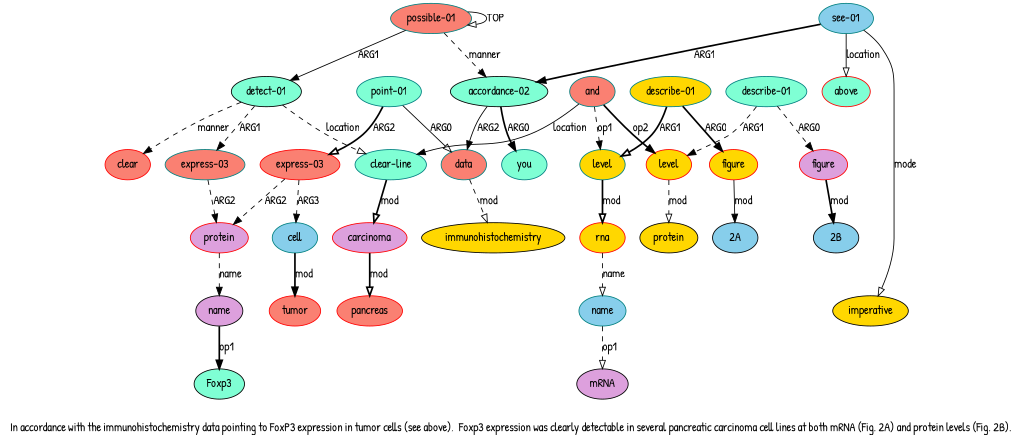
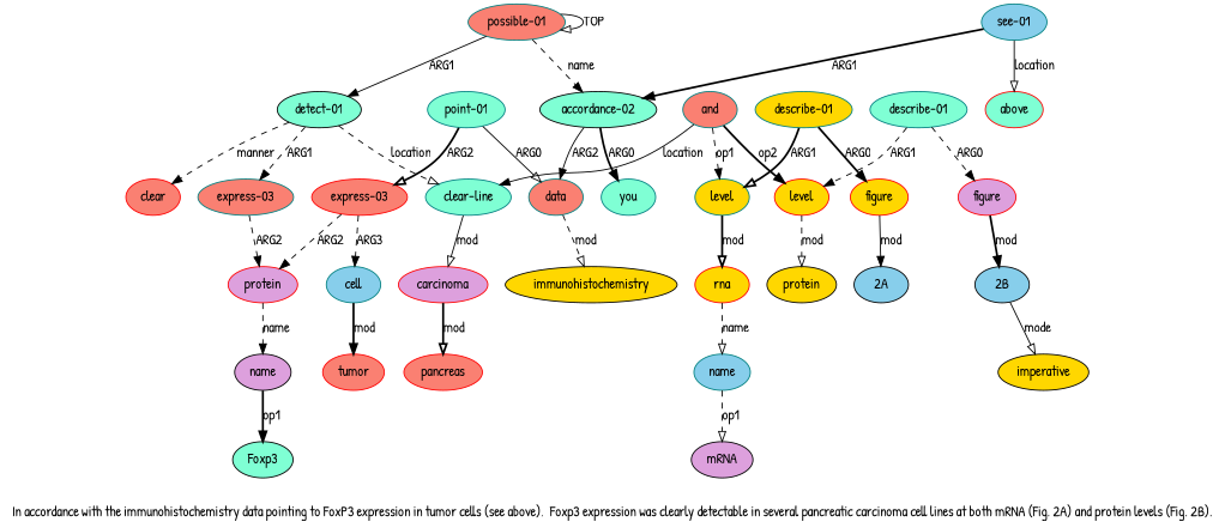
  digraph {
    fontname="Patrick Hand"
    label="In accordance with the immunohistochemistry data pointing to FoxP3 expression in tumor cells (see above),  Foxp3 expression was clearly detectable in several pancreatic carcinoma cell lines at both mRNA (Fig. 2A) and protein levels (Fig. 2B)."
    node [color=teal fillcolor=aquamarine fontname="Patrick Hand" gold_ind=-1 gold_label="express-03" style=filled test_ind=-1 test_label="express-03"]
    edge [arrowhead=normal color=black fontname="Patrick Hand" gold_label=mod style=dashed test_label=mod]
    n1 [color=black gold_ind=20 gold_label="accordance-02" label="accordance-02" test_ind=20 test_label="accordance-02"]
    n2 [fillcolor=salmon gold_ind=21 gold_label=data label=data test_ind=21 test_label=data]
    n3 [gold_ind=28 gold_label=you label=you test_ind=28 test_label=you]
    n4 [color=black fillcolor=gold gold_ind=22 gold_label=immunohistochemistry label=immunohistochemistry test_ind=22 test_label=immunohistochemistry]
    n5 [gold_ind=23 gold_label="point-01" label="point-01" test_ind=23 test_label="point-01"]
    n6 [color=red fillcolor=salmon gold_ind=24 label="express-03" test_ind=24]
    n7 [fillcolor=skyblue gold_ind=25 gold_label=cell label=cell test_ind=25 test_label=cell]
    n8 [color=red fillcolor=plum gold_ind=3 gold_label=protein label=protein test_ind=3 test_label=protein]
    n9 [color=red fillcolor=salmon gold_ind=26 gold_label=tumor label=tumor test_ind=26 test_label=tumor]
    n10 [color=black fillcolor=plum gold_ind=4 gold_label=name label=name test_ind=4 test_label=name]
    n11 [color=black gold_label=Foxp3 label=Foxp3 test_label=Foxp3]
    n12 [fillcolor=skyblue gold_ind=27 gold_label="see-01" label="see-01" test_ind=27 test_label="see-01"]
    n13 [color=red gold_ind=29 gold_label=above label=above test_ind=29 test_label=above]
    n14 [color=black fillcolor=gold gold_label=imperative label=imperative test_label=imperative]
    n15 [color=black fillcolor=skyblue gold_label="2A" label="2A" test_label="2A"]
    n16 [color=red fillcolor=gold gold_ind=15 gold_label=figure label=figure test_ind=15 test_label=figure]
    n17 [fillcolor=gold gold_ind=14 gold_label="describe-01" label="describe-01" test_ind=14 test_label="describe-01"]
    n18 [fillcolor=gold gold_ind=11 gold_label=level label=level test_ind=11 test_label=level]
    n19 [color=red fillcolor=gold gold_ind=12 gold_label=rna label=rna test_ind=12 test_label=rna]
    n20 [fillcolor=skyblue gold_ind=13 gold_label=name label=name test_ind=13 test_label=name]
    n21 [color=black fillcolor=gold gold_ind=17 gold_label=protein label=protein test_ind=17 test_label=protein]
    n22 [color=red fillcolor=gold gold_ind=16 gold_label=level label=level test_ind=16 test_label=level]
    n23 [color=black fillcolor=plum gold_label=mRNA label=mRNA test_label=mRNA]
    n24 [fillcolor=salmon gold_ind=10 gold_label=and label=and test_ind=10 test_label=and]
    n25 [gold_ind=6 gold_label="cell-line" label="clear-line" test_ind=6 test_label="cell-line"]
    n26 [color=red fillcolor=plum gold_ind=7 gold_label=carcinoma label=carcinoma test_ind=7 test_label=carcinoma]
    n27 [color=red fillcolor=salmon gold_ind=8 gold_label=pancreas label=pancreas test_ind=8 test_label=pancreas]
    n28 [color=red fillcolor=plum gold_ind=19 gold_label=figure label=figure test_ind=19 test_label=figure]
    n29 [color=black fillcolor=skyblue gold_label="2B" label="2B" test_label="2B"]
    n30 [gold_ind=18 gold_label="describe-01" label="describe-01" test_ind=18 test_label="describe-01"]
    n31 [color=black gold_ind=1 gold_label="detect-01" label="detect-01" test_ind=1 test_label="detect-01"]
    n32 [fillcolor=salmon gold_ind=2 label="express-03" test_ind=2]
    n33 [color=red fillcolor=salmon gold_ind=5 gold_label=clear label=clear test_ind=5 test_label=clear]
    n34 [fillcolor=salmon gold_ind=0 gold_label="possible-01" label="possible-01" test_ind=0 test_label="possible-01"]
    n1 -> n2 [gold_label=ARG2 label=ARG2 style=solid test_label=ARG2]
    n1 -> n3 [gold_label=ARG0 label=ARG0 style=bold test_label=ARG0]
    n2 -> n4 [arrowhead=onormal label=mod]
    n5 -> n2 [arrowhead=onormal gold_label=ARG0 label=ARG0 style=solid test_label=ARG0]
    n5 -> n6 [arrowhead=onormal gold_label=ARG2 label=ARG2 style=bold test_label=ARG2]
    n6 -> n7 [gold_label=ARG3 label=ARG3 test_label=ARG3]
    n6 -> n8 [gold_label=ARG2 label=ARG2 test_label=ARG2]
    n7 -> n9 [label=mod style=bold]
    n8 -> n10 [gold_label=name label=name test_label=name]
    n10 -> n11 [gold_label=op1 label=op1 style=bold test_label=op1]
    n12 -> n1 [gold_label=ARG1 label=ARG1 style=bold test_label=ARG1]
    n12 -> n13 [arrowhead=onormal gold_label=location label=location style=solid test_label=location]
-   n12 -> n14 [arrowhead=onormal gold_label=mode label=mode style=solid test_label=mode]
+   n29 -> n14 [arrowhead=onormal gold_label=mode label=mode style=solid test_label=mode]
    n16 -> n15 [label=mod style=solid]
    n17 -> n16 [gold_label=ARG0 label=ARG0 style=bold test_label=ARG0]
    n17 -> n18 [arrowhead=onormal gold_label=ARG1 label=ARG1 style=bold test_label=ARG1]
    n18 -> n19 [arrowhead=onormal label=mod style=bold]
    n19 -> n20 [arrowhead=onormal gold_label=name label=name test_label=name]
    n20 -> n23 [arrowhead=onormal gold_label=op1 label=op1 test_label=op1]
    n22 -> n21 [arrowhead=onormal label=mod]
    n24 -> n18 [gold_label=op1 label=op1 test_label=op1]
    n24 -> n22 [gold_label=op2 label=op2 style=bold test_label=op2]
    n24 -> n25 [gold_label=location label=location style=solid test_label=location]
-   n25 -> n26 [arrowhead=onormal label=mod style=bold]
+   n25 -> n26 [arrowhead=onormal label=mod style=solid]
    n26 -> n27 [arrowhead=onormal label=mod style=bold]
    n28 -> n29 [label=mod style=bold]
    n30 -> n22 [gold_label=ARG1 label=ARG1 test_label=ARG1]
    n30 -> n28 [gold_label=ARG0 label=ARG0 test_label=ARG0]
    n31 -> n25 [arrowhead=onormal gold_label=location label=location test_label=location]
    n31 -> n32 [gold_label=ARG1 label=ARG1 test_label=ARG1]
    n31 -> n33 [gold_label=manner label=manner test_label=manner]
    n32 -> n8 [gold_label=ARG2 label=ARG2 test_label=ARG2]
-   n34 -> n1 [gold_label=manner label=manner test_label=manner]
+   n34 -> n1 [gold_label=manner label=name test_label=manner]
    n34 -> n31 [gold_label=ARG1 label=ARG1 style=solid test_label=ARG1]
    n34 -> n34 [arrowhead=onormal gold_label=TOP label=TOP style=solid test_label=TOP]
  }
